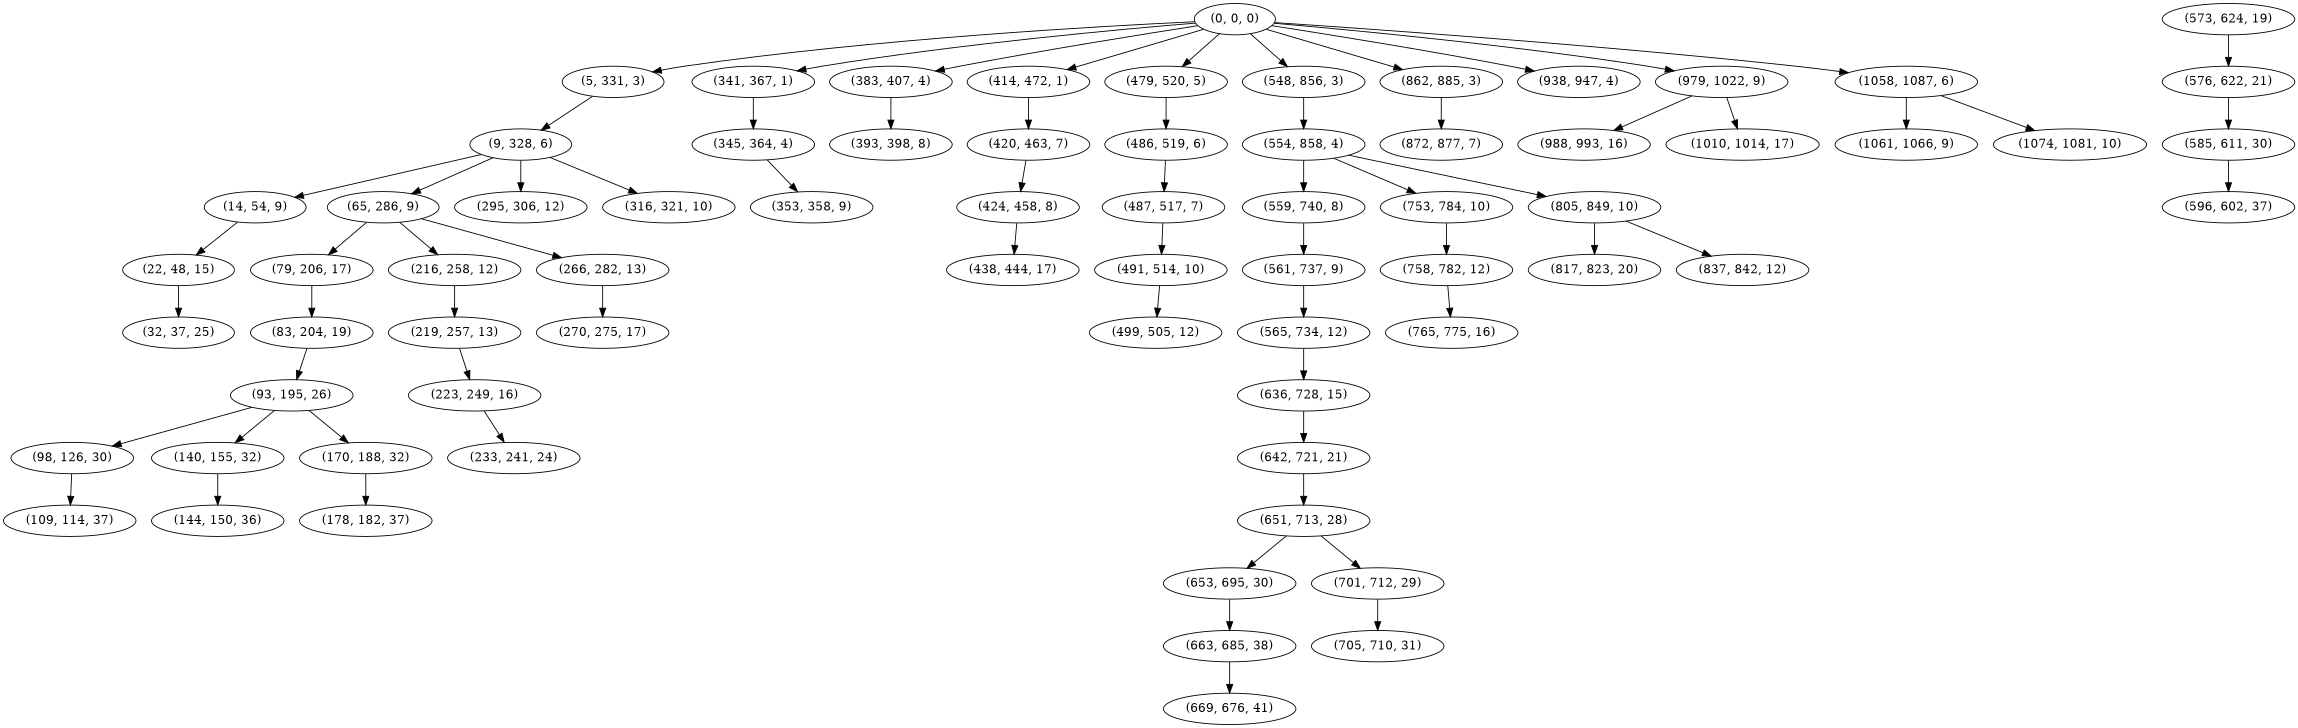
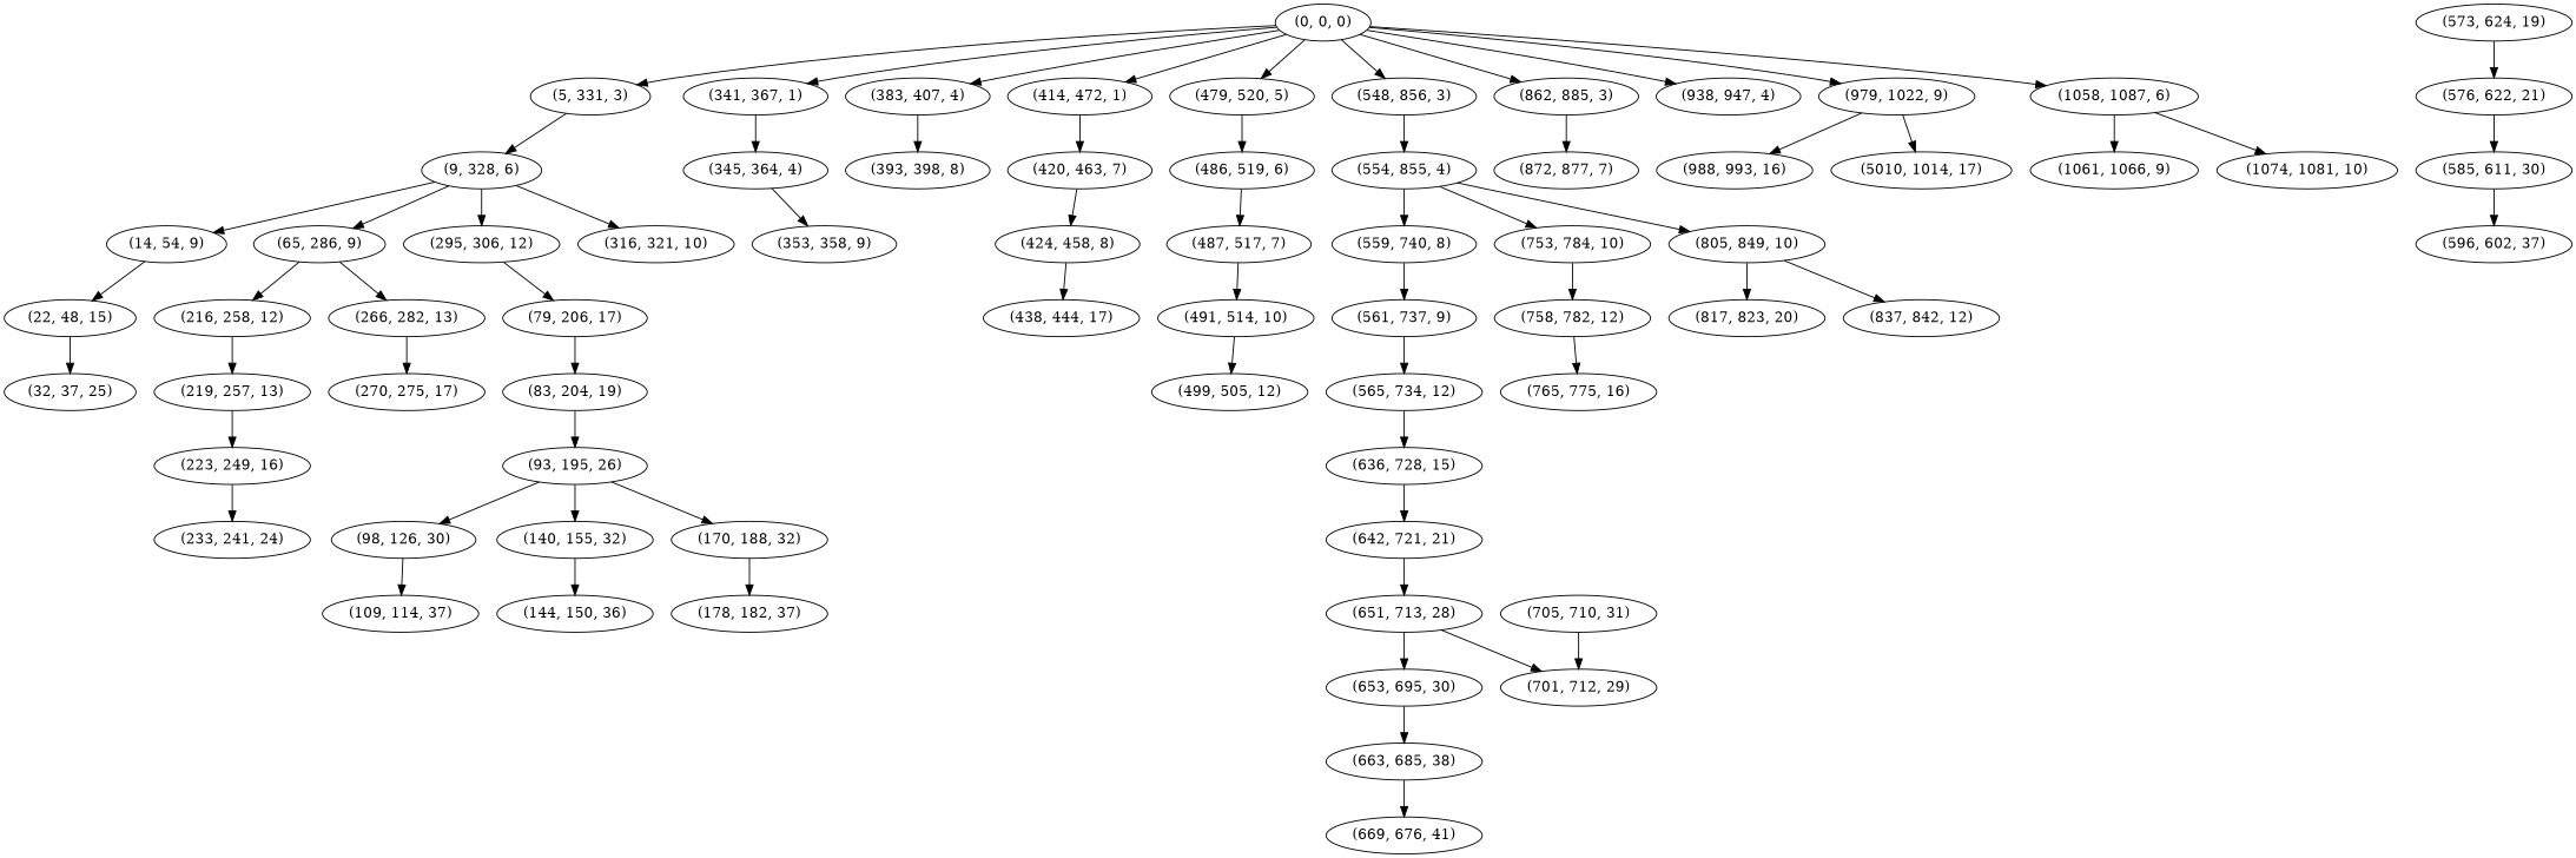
  digraph {
    "(0, 0, 0)"
    "(5, 331, 3)"
    "(341, 367, 1)"
    "(383, 407, 4)"
    "(414, 472, 1)"
    "(479, 520, 5)"
    "(548, 856, 3)"
    "(862, 885, 3)"
    "(938, 947, 4)"
    "(979, 1022, 9)"
    "(1058, 1087, 6)"
    "(9, 328, 6)"
    "(345, 364, 4)"
    "(393, 398, 8)"
    "(420, 463, 7)"
    "(486, 519, 6)"
-   "(554, 855, 4)" [label="(554, 858, 4)"]
+   "(554, 855, 4)"
    "(872, 877, 7)"
    "(988, 993, 16)"
-   "(1010, 1014, 17)"
+   "(1010, 1014, 17)" [label="(5010, 1014, 17)"]
    "(1061, 1066, 9)"
    "(1074, 1081, 10)"
    "(14, 54, 9)"
    "(65, 286, 9)"
    "(295, 306, 12)"
    "(316, 321, 10)"
    "(22, 48, 15)"
    "(79, 206, 17)"
    "(216, 258, 12)"
    "(266, 282, 13)"
    "(32, 37, 25)"
    "(83, 204, 19)"
    "(219, 257, 13)"
    "(270, 275, 17)"
    "(93, 195, 26)"
    "(98, 126, 30)"
    "(140, 155, 32)"
    "(170, 188, 32)"
    "(109, 114, 37)"
    "(144, 150, 36)"
    "(178, 182, 37)"
    "(223, 249, 16)"
    "(233, 241, 24)"
    "(353, 358, 9)"
    "(424, 458, 8)"
    "(438, 444, 17)"
    "(487, 517, 7)"
    "(491, 514, 10)"
    "(499, 505, 12)"
    "(559, 740, 8)"
    "(753, 784, 10)"
    "(805, 849, 10)"
    "(561, 737, 9)"
    "(758, 782, 12)"
    "(817, 823, 20)"
    "(837, 842, 12)"
    "(565, 734, 12)"
    "(636, 728, 15)"
    "(573, 624, 19)"
    "(576, 622, 21)"
    "(642, 721, 21)"
    "(585, 611, 30)"
    "(596, 602, 37)"
    "(651, 713, 28)"
    "(653, 695, 30)"
    "(701, 712, 29)"
    "(663, 685, 38)"
    "(705, 710, 31)"
    "(669, 676, 41)"
    "(765, 775, 16)"
    "(0, 0, 0)" -> "(5, 331, 3)"
    "(0, 0, 0)" -> "(341, 367, 1)"
    "(0, 0, 0)" -> "(383, 407, 4)"
    "(0, 0, 0)" -> "(414, 472, 1)"
    "(0, 0, 0)" -> "(479, 520, 5)"
    "(0, 0, 0)" -> "(548, 856, 3)"
    "(0, 0, 0)" -> "(862, 885, 3)"
    "(0, 0, 0)" -> "(938, 947, 4)"
    "(0, 0, 0)" -> "(979, 1022, 9)"
    "(0, 0, 0)" -> "(1058, 1087, 6)"
    "(5, 331, 3)" -> "(9, 328, 6)"
    "(341, 367, 1)" -> "(345, 364, 4)"
    "(383, 407, 4)" -> "(393, 398, 8)"
    "(414, 472, 1)" -> "(420, 463, 7)"
    "(479, 520, 5)" -> "(486, 519, 6)"
    "(548, 856, 3)" -> "(554, 855, 4)"
    "(862, 885, 3)" -> "(872, 877, 7)"
    "(979, 1022, 9)" -> "(988, 993, 16)"
    "(979, 1022, 9)" -> "(1010, 1014, 17)"
    "(1058, 1087, 6)" -> "(1061, 1066, 9)"
    "(1058, 1087, 6)" -> "(1074, 1081, 10)"
    "(9, 328, 6)" -> "(14, 54, 9)"
    "(9, 328, 6)" -> "(65, 286, 9)"
    "(9, 328, 6)" -> "(295, 306, 12)"
    "(9, 328, 6)" -> "(316, 321, 10)"
    "(345, 364, 4)" -> "(353, 358, 9)"
    "(420, 463, 7)" -> "(424, 458, 8)"
    "(486, 519, 6)" -> "(487, 517, 7)"
    "(554, 855, 4)" -> "(559, 740, 8)"
    "(554, 855, 4)" -> "(753, 784, 10)"
    "(554, 855, 4)" -> "(805, 849, 10)"
    "(14, 54, 9)" -> "(22, 48, 15)"
-   "(65, 286, 9)" -> "(79, 206, 17)"
+   "(295, 306, 12)" -> "(79, 206, 17)"
    "(65, 286, 9)" -> "(216, 258, 12)"
    "(65, 286, 9)" -> "(266, 282, 13)"
    "(22, 48, 15)" -> "(32, 37, 25)"
    "(79, 206, 17)" -> "(83, 204, 19)"
    "(216, 258, 12)" -> "(219, 257, 13)"
    "(266, 282, 13)" -> "(270, 275, 17)"
    "(83, 204, 19)" -> "(93, 195, 26)"
    "(219, 257, 13)" -> "(223, 249, 16)"
    "(93, 195, 26)" -> "(98, 126, 30)"
    "(93, 195, 26)" -> "(140, 155, 32)"
    "(93, 195, 26)" -> "(170, 188, 32)"
    "(98, 126, 30)" -> "(109, 114, 37)"
    "(140, 155, 32)" -> "(144, 150, 36)"
    "(170, 188, 32)" -> "(178, 182, 37)"
    "(223, 249, 16)" -> "(233, 241, 24)"
    "(424, 458, 8)" -> "(438, 444, 17)"
    "(487, 517, 7)" -> "(491, 514, 10)"
    "(491, 514, 10)" -> "(499, 505, 12)"
    "(559, 740, 8)" -> "(561, 737, 9)"
    "(753, 784, 10)" -> "(758, 782, 12)"
    "(805, 849, 10)" -> "(817, 823, 20)"
    "(805, 849, 10)" -> "(837, 842, 12)"
    "(561, 737, 9)" -> "(565, 734, 12)"
    "(758, 782, 12)" -> "(765, 775, 16)"
    "(565, 734, 12)" -> "(636, 728, 15)"
    "(636, 728, 15)" -> "(642, 721, 21)"
    "(573, 624, 19)" -> "(576, 622, 21)"
    "(576, 622, 21)" -> "(585, 611, 30)"
    "(642, 721, 21)" -> "(651, 713, 28)"
    "(585, 611, 30)" -> "(596, 602, 37)"
    "(651, 713, 28)" -> "(653, 695, 30)"
    "(651, 713, 28)" -> "(701, 712, 29)"
    "(653, 695, 30)" -> "(663, 685, 38)"
-   "(701, 712, 29)" -> "(705, 710, 31)"
+   "(705, 710, 31)" -> "(701, 712, 29)"
    "(663, 685, 38)" -> "(669, 676, 41)"
  }
